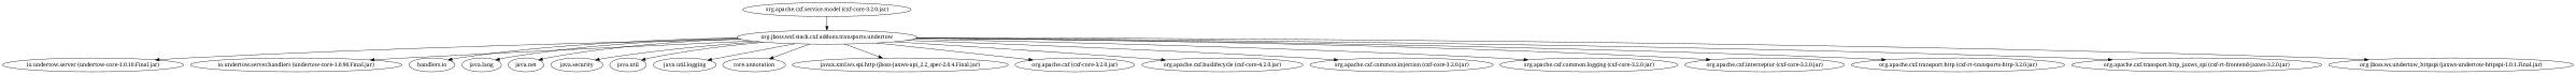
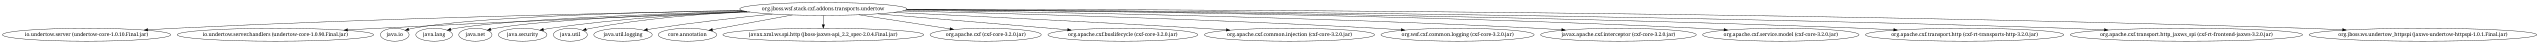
  digraph {
    fontname="Noto Serif"
    node [fontname="Noto Serif"]
    edge [fontname="Noto Serif"]
    "org.jboss.wsf.stack.cxf.addons.transports.undertow"
    "io.undertow.server (undertow-core-1.0.10.Final.jar)"
    n3 [label="io.undertow.server.handlers (undertow-core-1.0.90.Final.jar)"]
-   "java.io" [label="handlers.io"]
+   "java.io"
    "java.lang"
    "java.net"
    "java.security"
    "java.util"
    "java.util.logging"
    n10 [label="core.annotation"]
    "javax.xml.ws.spi.http (jboss-jaxws-api_2.2_spec-2.0.4.Final.jar)"
    "org.apache.cxf (cxf-core-3.2.0.jar)"
-   "org.apache.cxf.buslifecycle (cxf-core-3.2.0.jar)" [label="org.apache.cxf.buslifecycle (cxf-core-4.2.0.jar)"]
+   "org.apache.cxf.buslifecycle (cxf-core-3.2.0.jar)"
    "org.apache.cxf.common.injection (cxf-core-3.2.0.jar)"
-   "org.apache.cxf.common.logging (cxf-core-3.2.0.jar)"
-   "org.apache.cxf.interceptor (cxf-core-3.2.0.jar)"
+   "org.apache.cxf.common.logging (cxf-core-3.2.0.jar)" [label="org.wsf.cxf.common.logging (cxf-core-3.2.0.jar)"]
+   "org.apache.cxf.interceptor (cxf-core-3.2.0.jar)" [label="javax.apache.cxf.interceptor (cxf-core-3.2.0.jar)"]
    "org.apache.cxf.service.model (cxf-core-3.2.0.jar)"
    "org.apache.cxf.transport.http (cxf-rt-transports-http-3.2.0.jar)"
    "org.apache.cxf.transport.http_jaxws_spi (cxf-rt-frontend-jaxws-3.2.0.jar)"
    "org.jboss.ws.undertow_httpspi (jaxws-undertow-httpspi-1.0.1.Final.jar)"
    "org.jboss.wsf.stack.cxf.addons.transports.undertow" -> "io.undertow.server (undertow-core-1.0.10.Final.jar)"
    "org.jboss.wsf.stack.cxf.addons.transports.undertow" -> n3
    "org.jboss.wsf.stack.cxf.addons.transports.undertow" -> "java.io"
    "org.jboss.wsf.stack.cxf.addons.transports.undertow" -> "java.lang"
    "org.jboss.wsf.stack.cxf.addons.transports.undertow" -> "java.net"
    "org.jboss.wsf.stack.cxf.addons.transports.undertow" -> "java.security"
    "org.jboss.wsf.stack.cxf.addons.transports.undertow" -> "java.util"
    "org.jboss.wsf.stack.cxf.addons.transports.undertow" -> "java.util.logging"
    "org.jboss.wsf.stack.cxf.addons.transports.undertow" -> n10
    "org.jboss.wsf.stack.cxf.addons.transports.undertow" -> "javax.xml.ws.spi.http (jboss-jaxws-api_2.2_spec-2.0.4.Final.jar)"
    "org.jboss.wsf.stack.cxf.addons.transports.undertow" -> "org.apache.cxf (cxf-core-3.2.0.jar)"
    "org.jboss.wsf.stack.cxf.addons.transports.undertow" -> "org.apache.cxf.buslifecycle (cxf-core-3.2.0.jar)"
    "org.jboss.wsf.stack.cxf.addons.transports.undertow" -> "org.apache.cxf.common.injection (cxf-core-3.2.0.jar)"
    "org.jboss.wsf.stack.cxf.addons.transports.undertow" -> "org.apache.cxf.common.logging (cxf-core-3.2.0.jar)"
    "org.jboss.wsf.stack.cxf.addons.transports.undertow" -> "org.apache.cxf.interceptor (cxf-core-3.2.0.jar)"
-   "org.apache.cxf.service.model (cxf-core-3.2.0.jar)" -> "org.jboss.wsf.stack.cxf.addons.transports.undertow"
+   "org.jboss.wsf.stack.cxf.addons.transports.undertow" -> "org.apache.cxf.service.model (cxf-core-3.2.0.jar)"
    "org.jboss.wsf.stack.cxf.addons.transports.undertow" -> "org.apache.cxf.transport.http (cxf-rt-transports-http-3.2.0.jar)"
    "org.jboss.wsf.stack.cxf.addons.transports.undertow" -> "org.apache.cxf.transport.http_jaxws_spi (cxf-rt-frontend-jaxws-3.2.0.jar)"
    "org.jboss.wsf.stack.cxf.addons.transports.undertow" -> "org.jboss.ws.undertow_httpspi (jaxws-undertow-httpspi-1.0.1.Final.jar)"
  }
